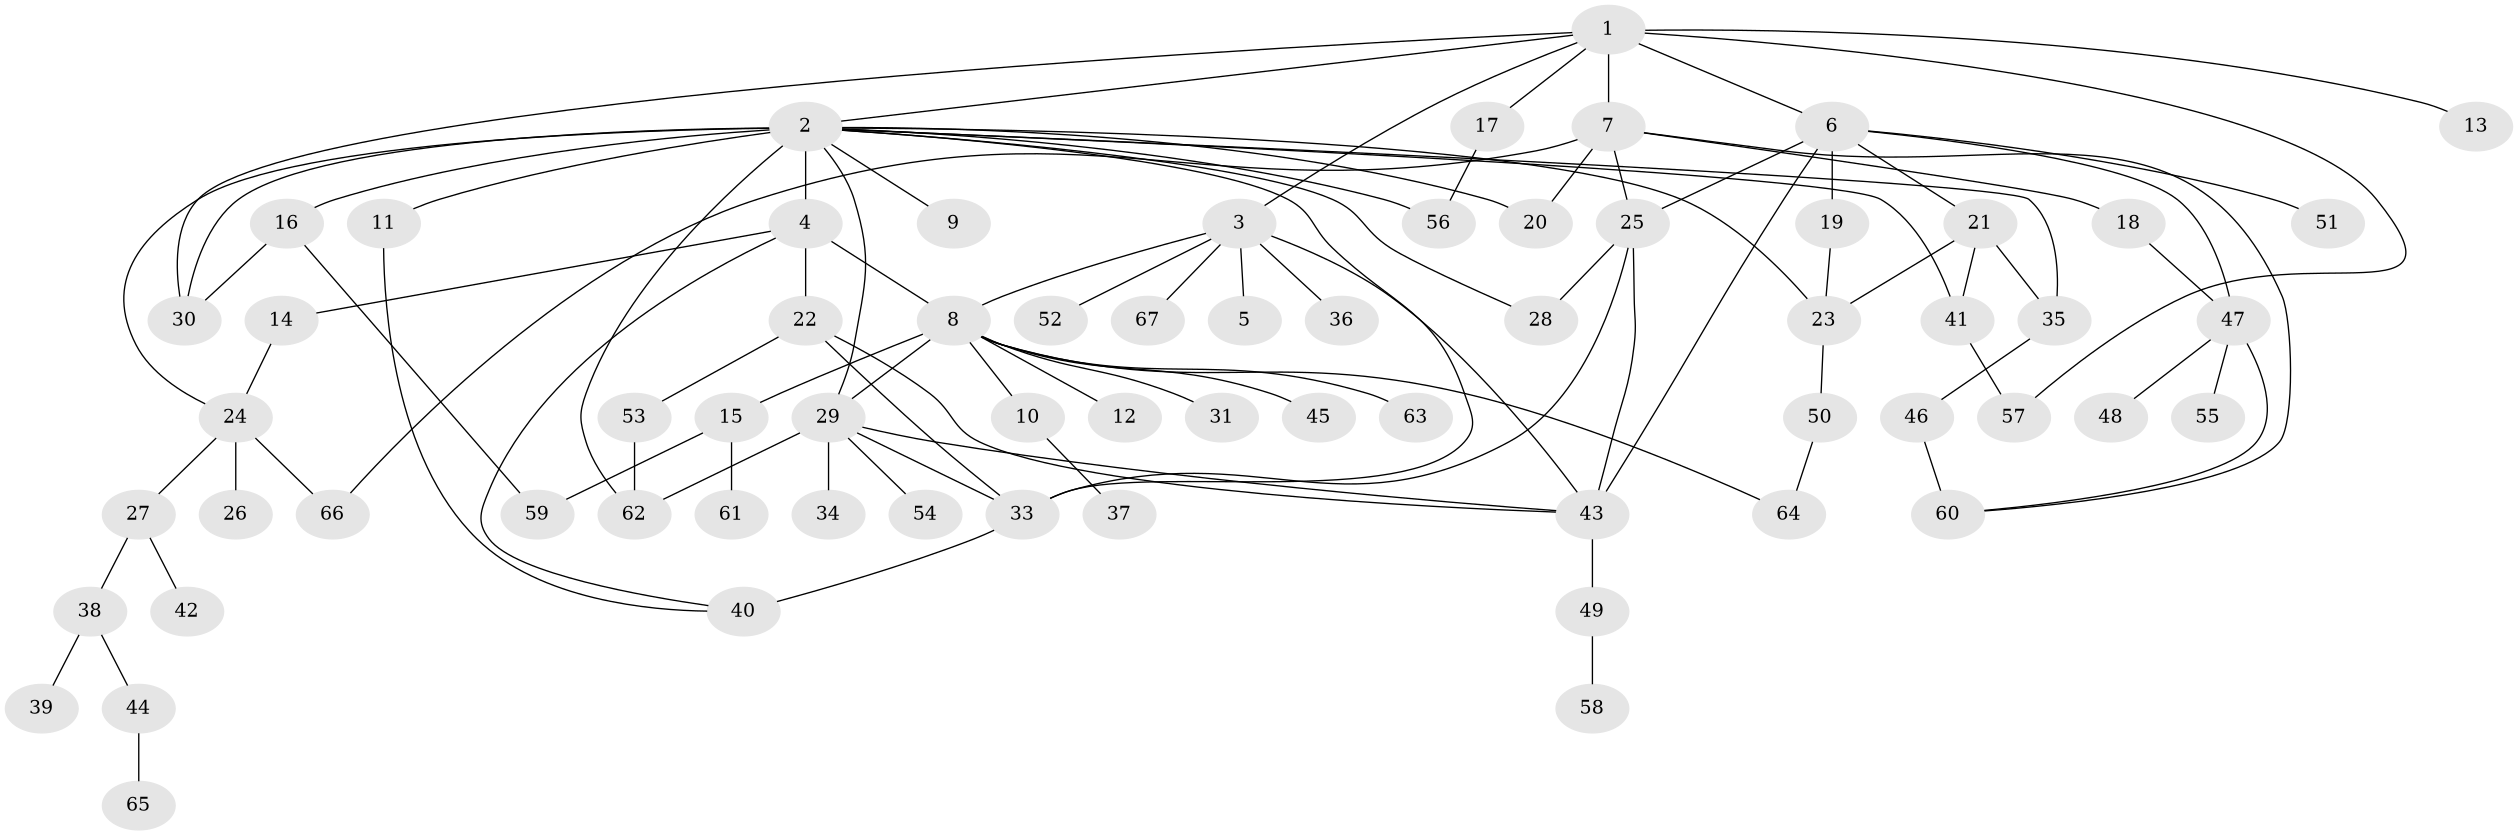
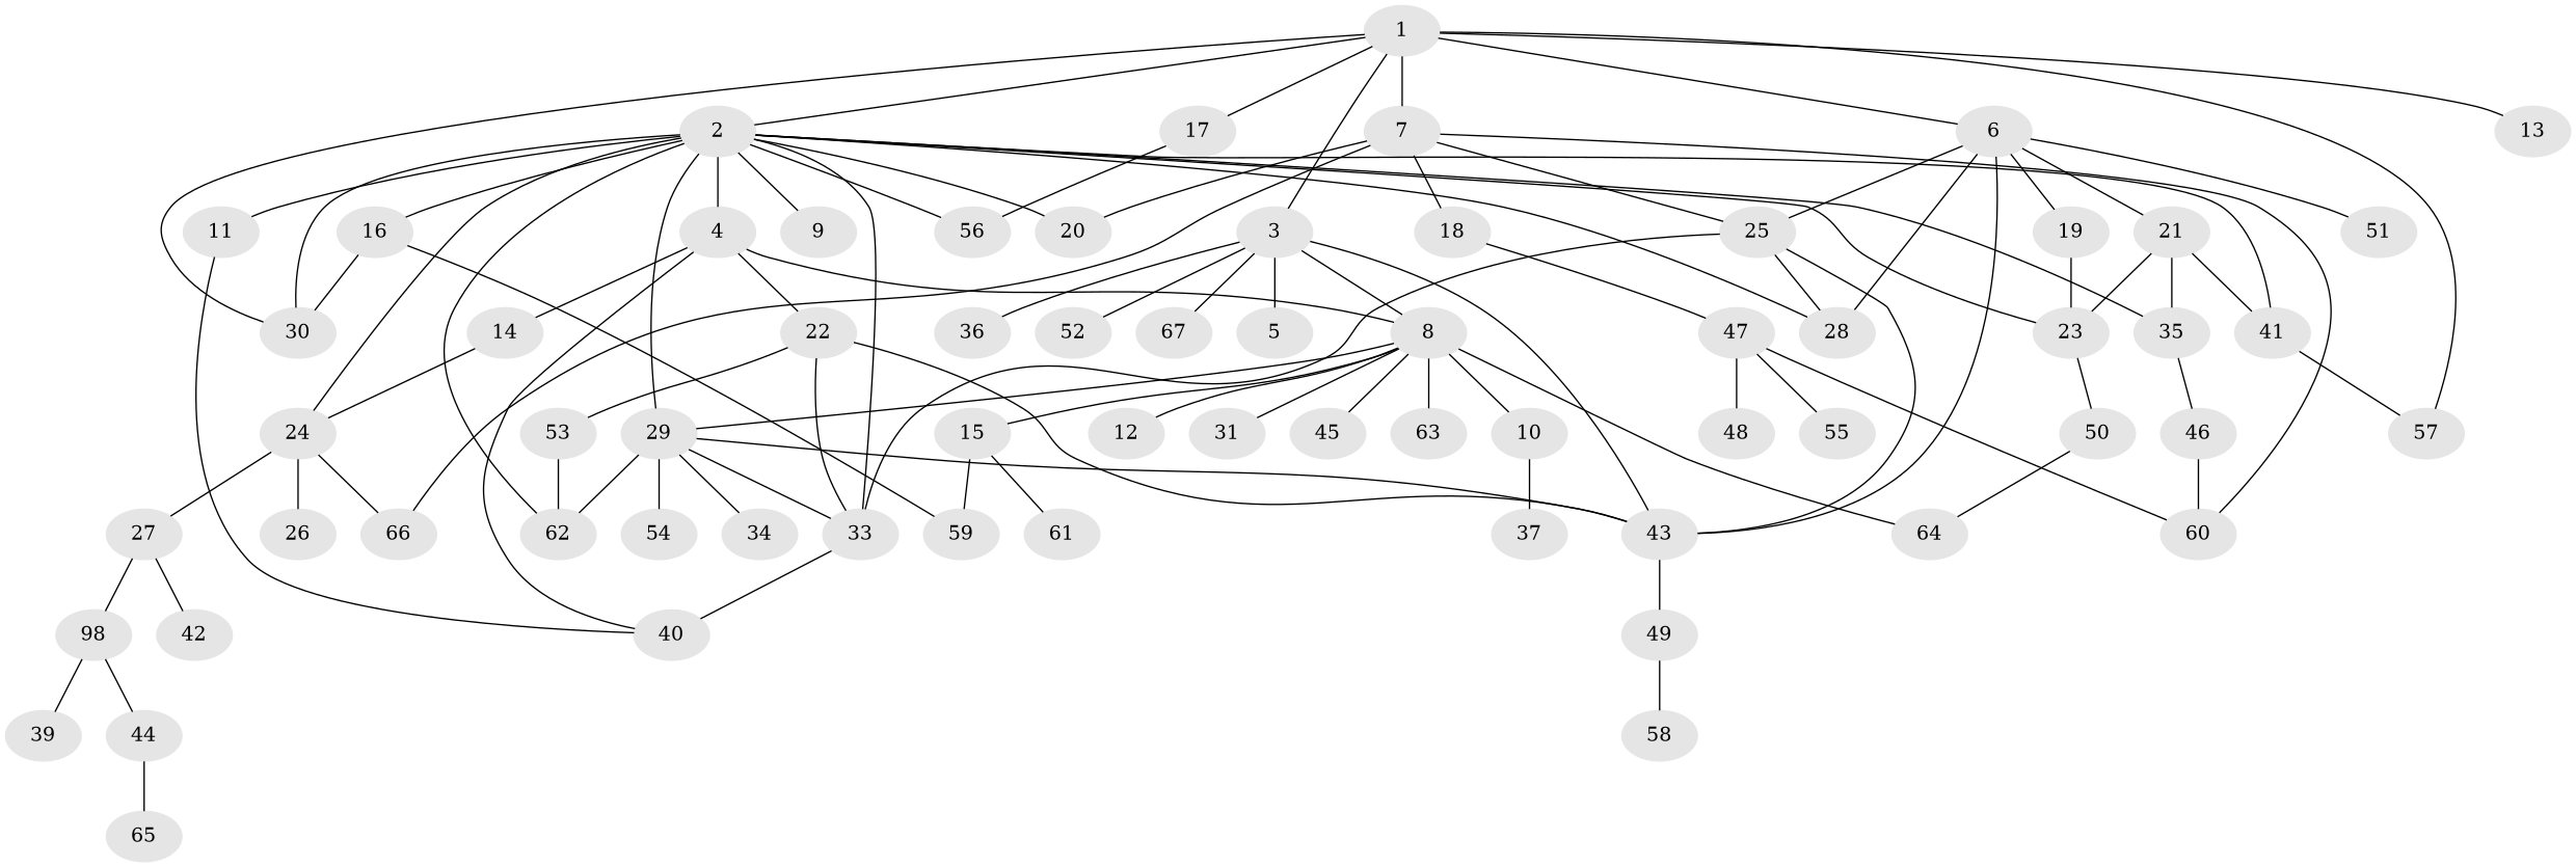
  graph {
    fontname="DejaVu Serif"
    node [color=gray90 fontname="DejaVu Serif" style=filled]
    edge [fontname="DejaVu Serif" weight=1.0]
    1
    2
    3
    6
    7
    13
    17
    30
    57
    4
    9
    11
    16
    20
    23
    24
    28
    29
    33
    35
    41
    56
    62
    5
    8
    36
    43
    52
    67
    19
    21
    25
    51
    18
    60
    66
    14
    22
    40
    59
    50
    26
    27
    34
    54
    46
    10
    12
    15
    31
    45
    63
    64
    49
    53
    47
    37
    61
    48
    55
-   38
+   38 [label=98]
    42
    39
    44
    65
    58
    1 -- 2
    1 -- 3
    1 -- 6
    1 -- 7 [weight=15.0]
    1 -- 13
    1 -- 17
    1 -- 30
    1 -- 57
    2 -- 30 [weight=2.0]
    2 -- 4 [weight=7.0]
    2 -- 9
    2 -- 11
    2 -- 16
    2 -- 20
    2 -- 23
    2 -- 24
    2 -- 28
    2 -- 29
    2 -- 33
    2 -- 35
    2 -- 41
    2 -- 56
    2 -- 62
    3 -- 5
    3 -- 8
    3 -- 36
    3 -- 43
    3 -- 52
    3 -- 67
-   6 -- 47
+   6 -- 28
    6 -- 43
    6 -- 19
    6 -- 21
    6 -- 25
    6 -- 51
    7 -- 20
    7 -- 25
    7 -- 18
    7 -- 60
    7 -- 66
    17 -- 56
    4 -- 8
    4 -- 14
    4 -- 22
    4 -- 40
    11 -- 40
    16 -- 30
    16 -- 59
    23 -- 50
    24 -- 66
    24 -- 26
    24 -- 27
    29 -- 33
    29 -- 62
    29 -- 43
    29 -- 34
    29 -- 54
    33 -- 40 [weight=2.0]
    35 -- 46
    41 -- 57 [weight=2.0]
    8 -- 29
    8 -- 10
    8 -- 12
    8 -- 15
    8 -- 31
    8 -- 45
    8 -- 63
    8 -- 64
    43 -- 49
    19 -- 23
    21 -- 23
    21 -- 35
    21 -- 41
    25 -- 28
    25 -- 33
    25 -- 43
    18 -- 47
    14 -- 24
    22 -- 33
    22 -- 43
    22 -- 53
    50 -- 64
    27 -- 38
    27 -- 42
    46 -- 60 [weight=2.0]
    10 -- 37
    15 -- 59
    15 -- 61
    49 -- 58
    53 -- 62
    47 -- 60
    47 -- 48
    47 -- 55
    38 -- 39
    38 -- 44
    44 -- 65
  }
